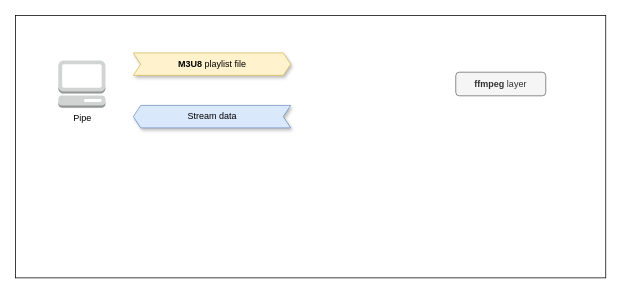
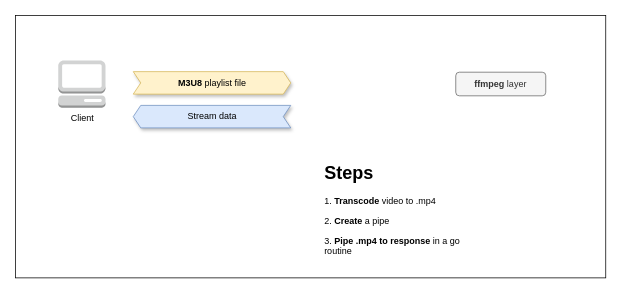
  <mxCell id="0" />
  <mxCell id="1" parent="0" />
  <mxCell id="2" value="" style="rounded=0;whiteSpace=wrap;html=1;" vertex="1" parent="1"><mxGeometry x="20" y="20" width="787" height="350" as="geometry" /></mxCell>
- <mxCell id="3" value="Pipe" style="outlineConnect=0;dashed=0;verticalLabelPosition=bottom;verticalAlign=top;align=center;html=1;shape=mxgraph.aws3.management_console;fillColor=#D2D3D3;gradientColor=none;" vertex="1" parent="1"><mxGeometry x="77" y="80" width="63" height="63" as="geometry" /></mxCell>
- <mxCell id="4" value="&lt;b&gt;M3U8&lt;/b&gt;&amp;nbsp;playlist file" style="html=1;shadow=1;dashed=0;align=center;verticalAlign=middle;shape=mxgraph.arrows2.arrow;dy=0;dx=10;notch=10;fillColor=#fff2cc;strokeColor=#d6b656;" vertex="1" parent="1"><mxGeometry x="177" y="70" width="210" height="30" as="geometry" /></mxCell>
+ <mxCell id="3" value="Client" style="outlineConnect=0;dashed=0;verticalLabelPosition=bottom;verticalAlign=top;align=center;html=1;shape=mxgraph.aws3.management_console;fillColor=#D2D3D3;gradientColor=none;" vertex="1" parent="1"><mxGeometry x="77" y="80" width="63" height="63" as="geometry" /></mxCell>
+ <mxCell id="4" value="&lt;b&gt;M3U8&lt;/b&gt;&amp;nbsp;playlist file" style="html=1;shadow=1;dashed=0;align=center;verticalAlign=middle;shape=mxgraph.arrows2.arrow;dy=0;dx=10;notch=10;fillColor=#fff2cc;strokeColor=#d6b656;" vertex="1" parent="1"><mxGeometry x="177" y="95" width="210" height="30" as="geometry" /></mxCell>
  <mxCell id="5" value="Stream data" style="html=1;shadow=1;dashed=0;align=center;verticalAlign=middle;shape=mxgraph.arrows2.arrow;dy=0;dx=10;notch=10;rotation=0;direction=west;fillColor=#dae8fc;strokeColor=#6c8ebf;" vertex="1" parent="1"><mxGeometry x="177" y="140" width="210" height="30" as="geometry" /></mxCell>
  <mxCell id="6" value="&lt;b&gt;ffmpeg&lt;/b&gt; layer" style="rounded=1;whiteSpace=wrap;html=1;fillColor=#f5f5f5;fontColor=#333333;strokeColor=#666666;" vertex="1" parent="1"><mxGeometry x="607" y="95.75" width="120" height="31.5" as="geometry" /></mxCell>
+ <mxCell id="7" value="&lt;h1&gt;Steps&lt;/h1&gt;&lt;p&gt;1. &lt;b&gt;Transcode&lt;/b&gt; video to .mp4&lt;/p&gt;&lt;p&gt;2. &lt;b&gt;Create&lt;/b&gt; a pipe&lt;/p&gt;&lt;p&gt;3. &lt;b&gt;Pipe .mp4 to response&lt;/b&gt; in a go routine&lt;/p&gt;" style="text;html=1;strokeColor=none;fillColor=none;spacing=5;spacingTop=-20;whiteSpace=wrap;overflow=hidden;rounded=0;" vertex="1" parent="1"><mxGeometry x="427" y="210" width="190" height="140" as="geometry" /></mxCell>
